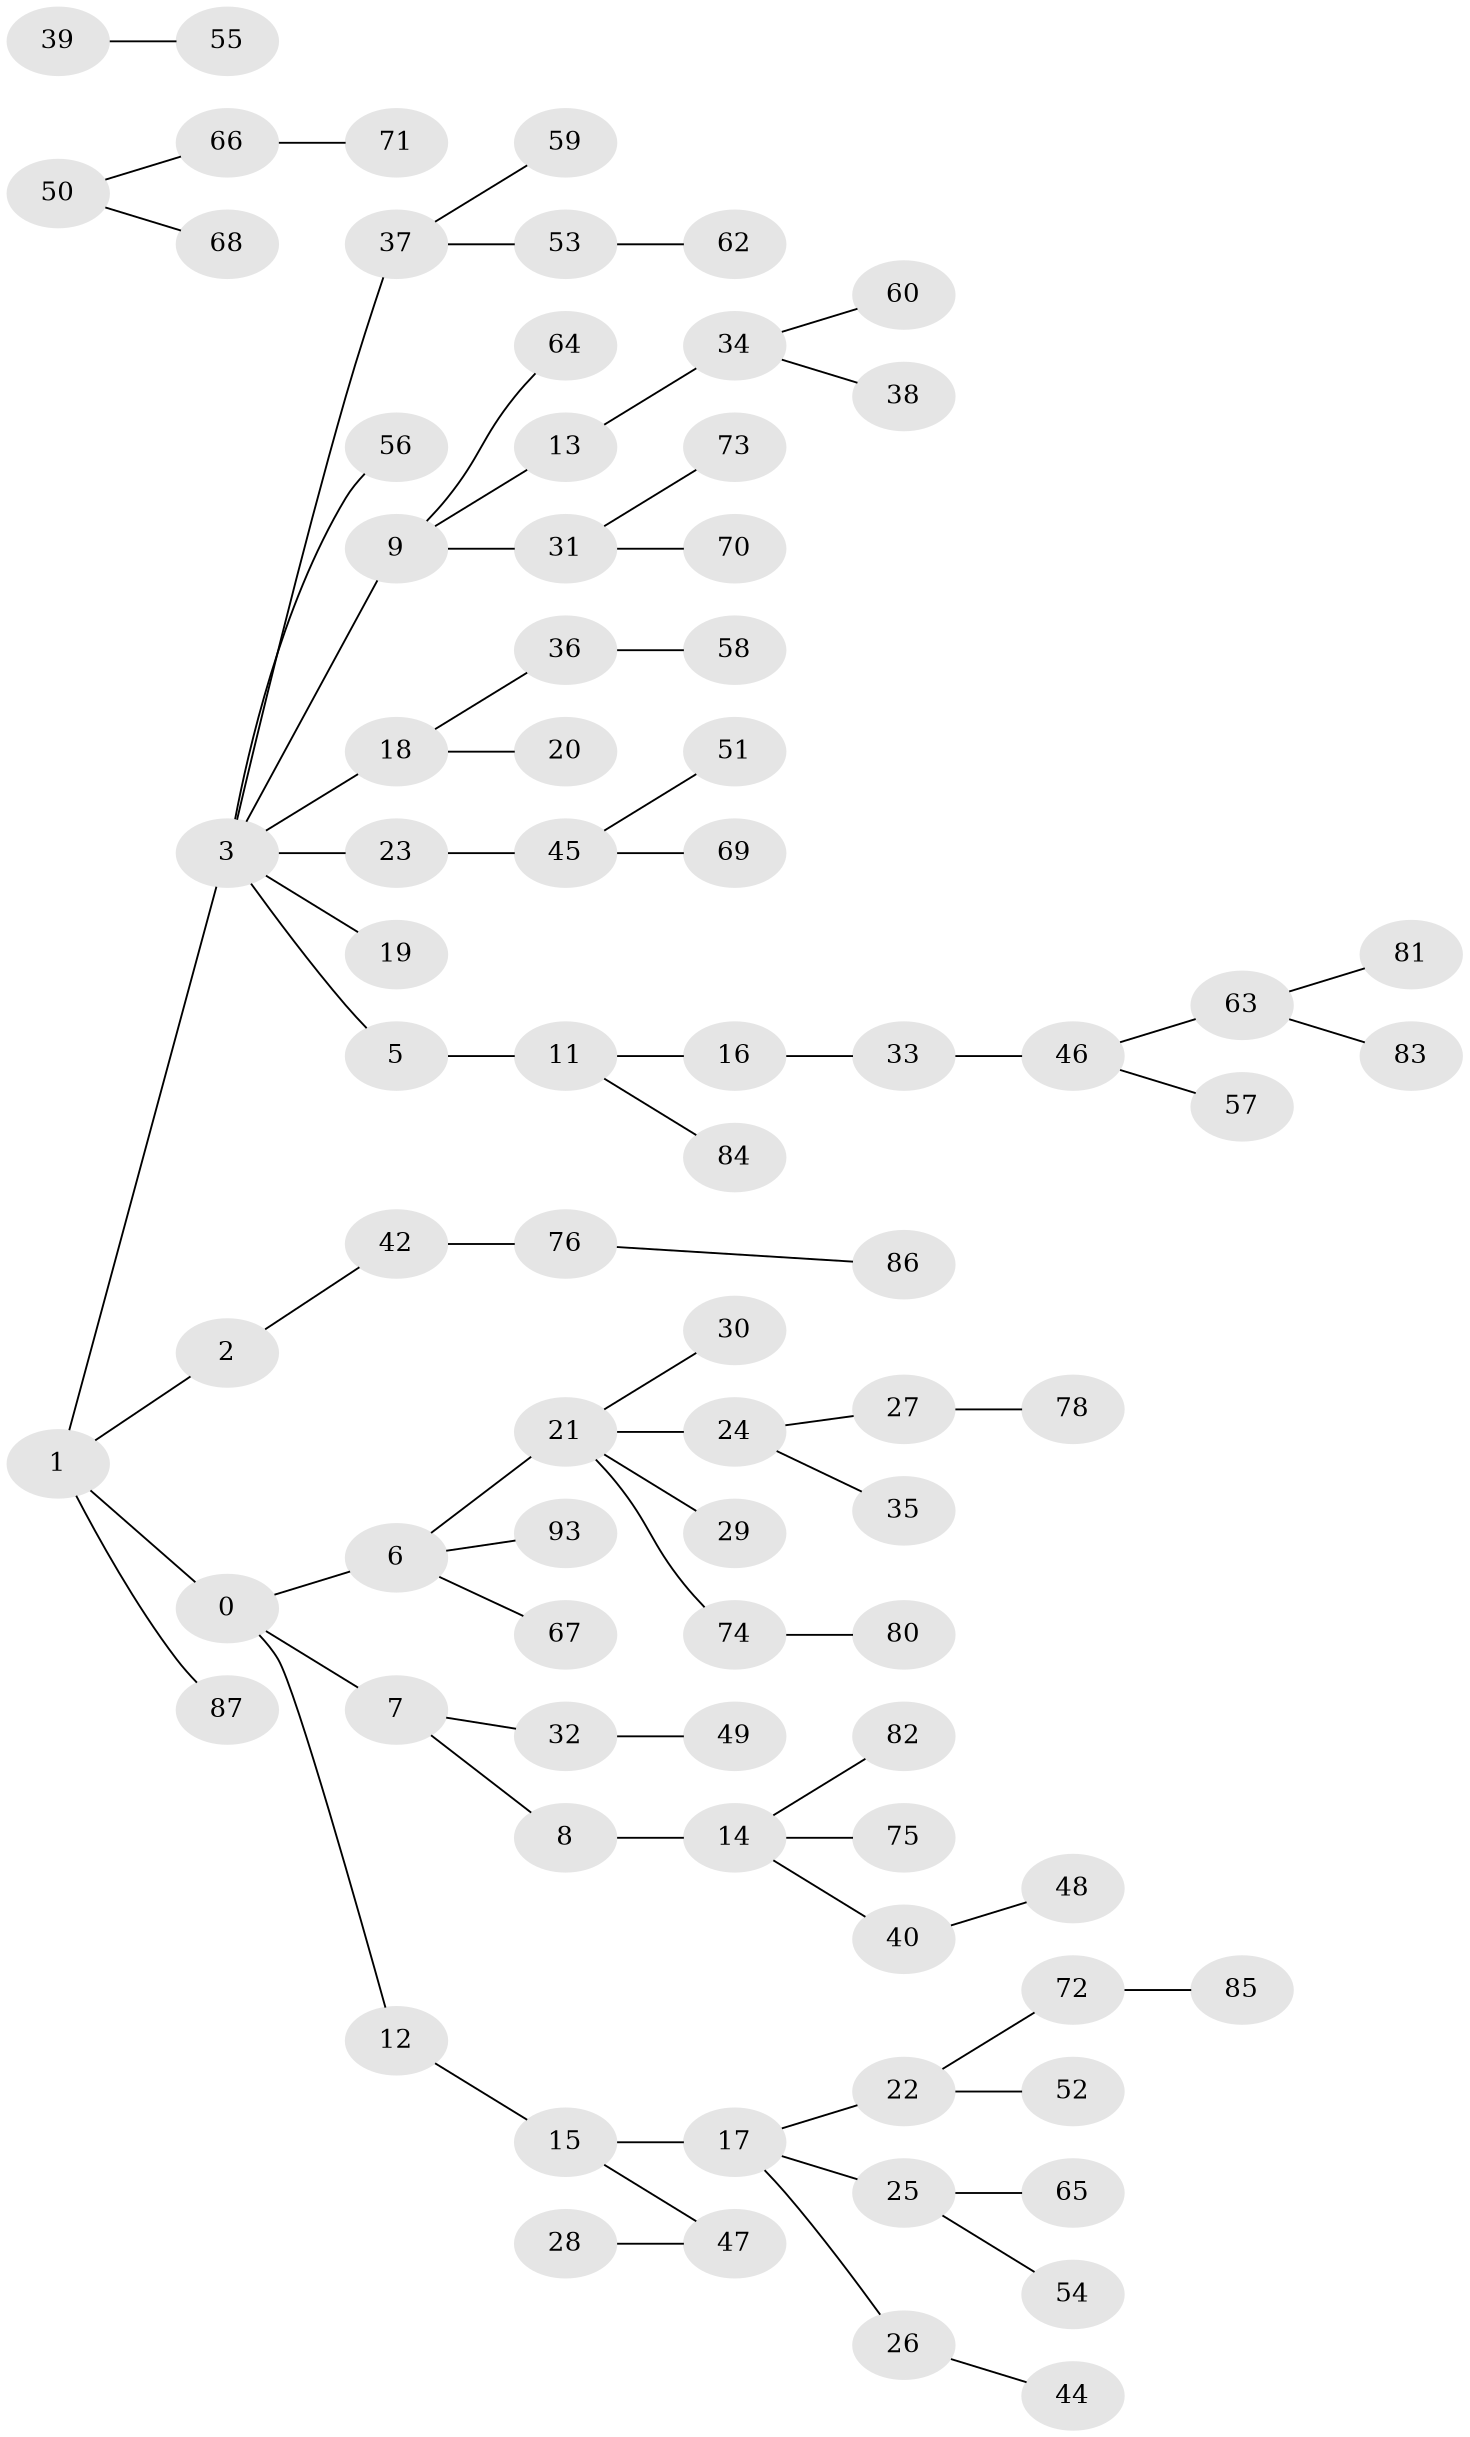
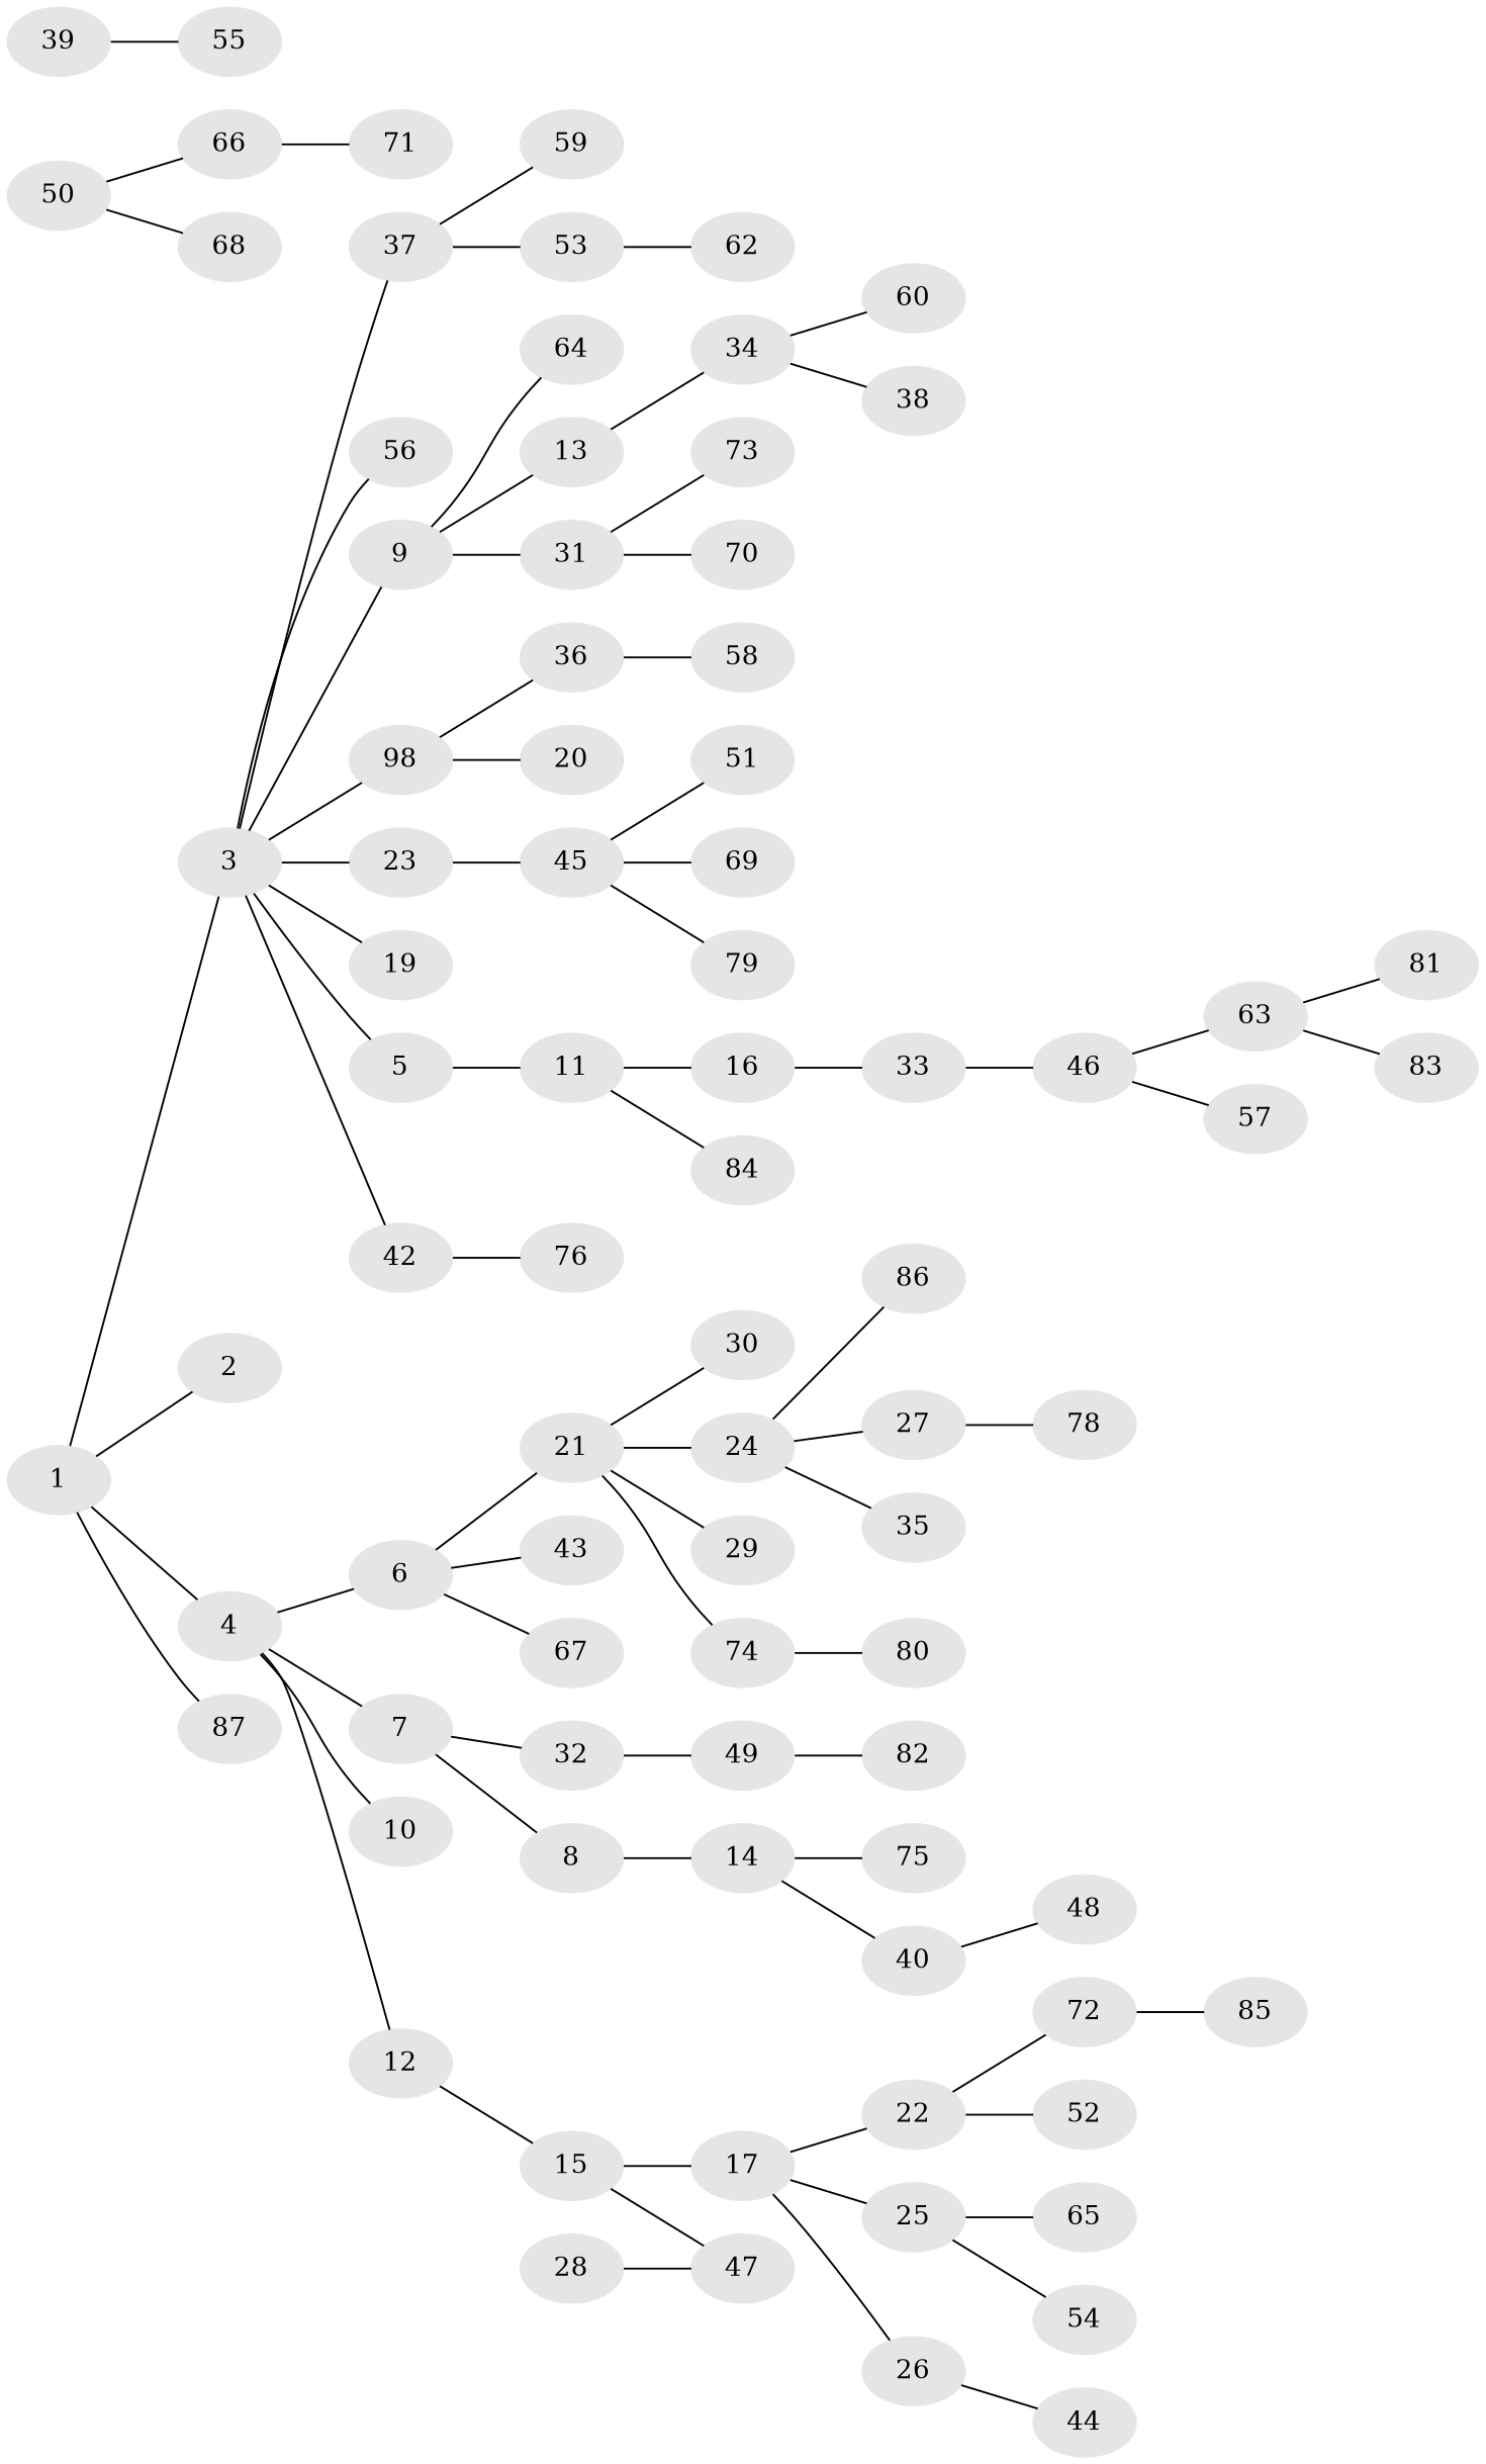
  graph {
    rankdir=LR
    node [color=gray90 style=filled]
    1
    2
    3
-   4 [label=0]
+   4
    n5 [label=87]
    5
    9
-   18
+   18 [label=98]
    19
    23
    37
    42
    56
    6
    7
+   10
    12
    11
    13
    31
    64
    20
    36
    45
    53
    59
    76
    21
-   43 [label=93]
+   43
    67
    8
    32
    15
    16
    84
    24
    29
    30
    74
    14
    49
    40
    75
    34
    70
    73
    33
    17
    47
    38
    60
    48
    22
    25
    26
    28
    46
    52
    72
    54
    65
    44
    58
    27
    35
    86
    80
    85
    51
    69
+   79
    50
    66
    68
    78
    39
    55
    82
    57
    63
    62
    81
    83
    71
    1 -- 2
    1 -- 3
    1 -- 4
    1 -- n5
    3 -- 5
    3 -- 9
    3 -- 18
    3 -- 19
    3 -- 23
    3 -- 37
-   2 -- 42
+   3 -- 42
    3 -- 56
    4 -- 6
    4 -- 7
+   4 -- 10
    4 -- 12
    5 -- 11
    9 -- 13
    9 -- 31
    9 -- 64
    18 -- 20
    18 -- 36
    23 -- 45
    37 -- 53
    37 -- 59
    42 -- 76
    6 -- 21
    6 -- 43
    6 -- 67
    7 -- 8
    7 -- 32
    12 -- 15
    11 -- 16
    11 -- 84
    13 -- 34
    31 -- 70
    31 -- 73
    36 -- 58
    45 -- 51
    45 -- 69
+   45 -- 79
    53 -- 62
    21 -- 24
    21 -- 29
    21 -- 30
    21 -- 74
    8 -- 14
    32 -- 49
    15 -- 17
    15 -- 47
    16 -- 33
    24 -- 27
    24 -- 35
-   76 -- 86
+   24 -- 86
    74 -- 80
    14 -- 40
    14 -- 75
-   14 -- 82
+   49 -- 82
    40 -- 48
    34 -- 38
    34 -- 60
    33 -- 46
    17 -- 22
    17 -- 25
    17 -- 26
    22 -- 52
    22 -- 72
    25 -- 54
    25 -- 65
    26 -- 44
    28 -- 47
    46 -- 57
    46 -- 63
    72 -- 85
    27 -- 78
    50 -- 66
    50 -- 68
    66 -- 71
    39 -- 55
    63 -- 81
    63 -- 83
  }
